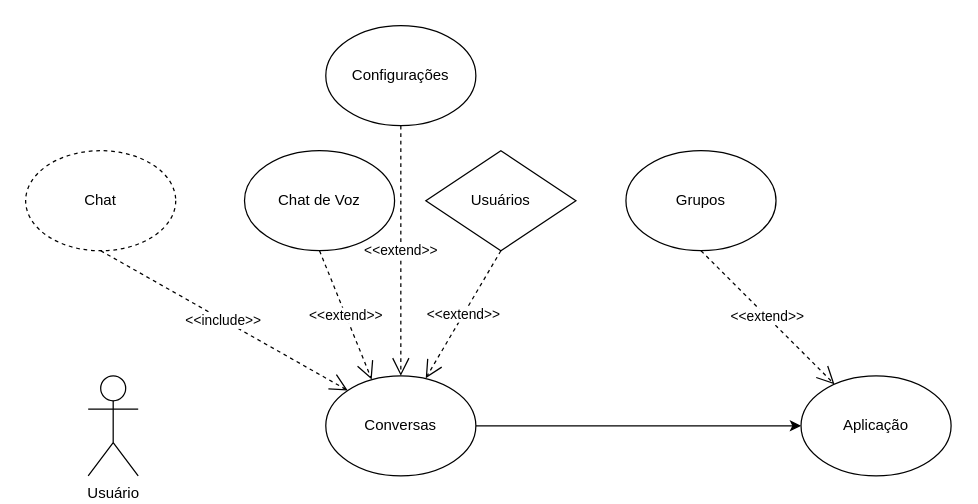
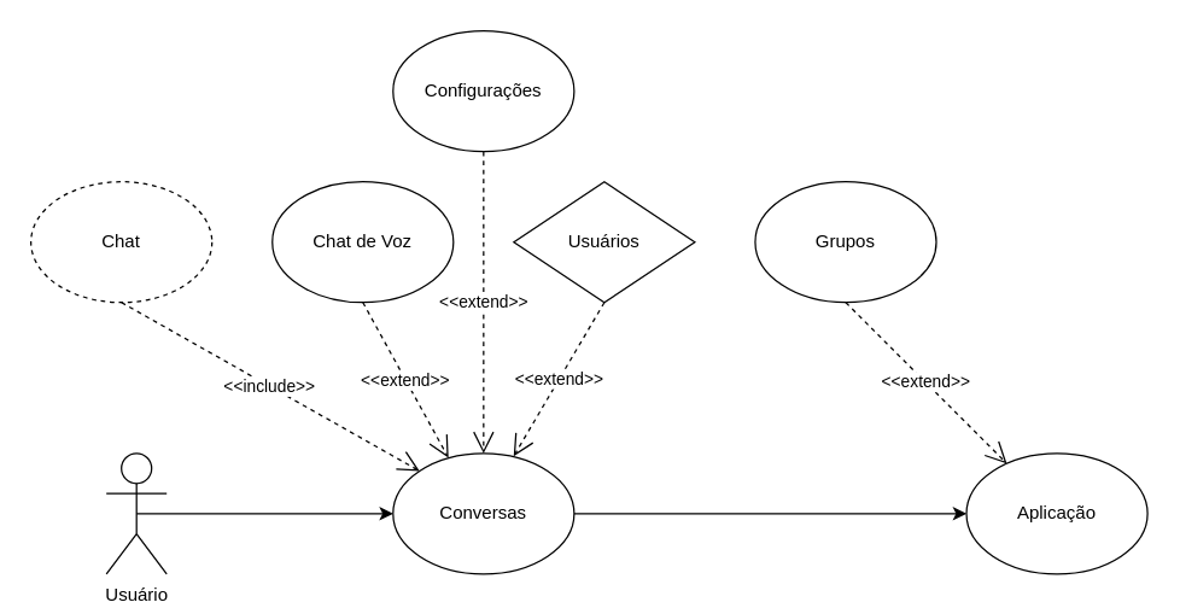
  <mxCell id="0" />
  <mxCell id="1" parent="0" />
+ <mxCell id="2" style="edgeStyle=orthogonalEdgeStyle;rounded=0;orthogonalLoop=1;jettySize=auto;html=1;exitX=0.5;exitY=0.5;exitDx=0;exitDy=0;exitPerimeter=0;entryX=0;entryY=0.5;entryDx=0;entryDy=0;" parent="1" source="3" target="5" edge="1"><mxGeometry relative="1" as="geometry" /></mxCell>
  <mxCell id="3" value="Usuário" style="shape=umlActor;verticalLabelPosition=bottom;verticalAlign=top;html=1;outlineConnect=0;" parent="1" vertex="1"><mxGeometry x="70" y="300" width="40" height="80" as="geometry" /></mxCell>
  <mxCell id="4" style="edgeStyle=orthogonalEdgeStyle;rounded=0;orthogonalLoop=1;jettySize=auto;html=1;exitX=1;exitY=0.5;exitDx=0;exitDy=0;entryX=0;entryY=0.5;entryDx=0;entryDy=0;" parent="1" source="5" target="16" edge="1"><mxGeometry relative="1" as="geometry"><mxPoint x="640" y="340" as="targetPoint" /></mxGeometry></mxCell>
  <mxCell id="5" value="Conversas" style="ellipse;whiteSpace=wrap;html=1;" parent="1" vertex="1"><mxGeometry x="260" y="300" width="120" height="80" as="geometry" /></mxCell>
- <mxCell id="6" value="Chat de Voz" style="ellipse;whiteSpace=wrap;html=1;" parent="1" vertex="1"><mxGeometry x="195" y="120" width="120" height="80" as="geometry" /></mxCell>
+ <mxCell id="6" value="Chat de Voz" style="ellipse;whiteSpace=wrap;html=1;" parent="1" vertex="1"><mxGeometry x="180" y="120" width="120" height="80" as="geometry" /></mxCell>
  <mxCell id="7" value="Usuários" style="rhombus;whiteSpace=wrap;html=1;" parent="1" vertex="1"><mxGeometry x="340" y="120" width="120" height="80" as="geometry" /></mxCell>
  <mxCell id="8" value="Grupos" style="ellipse;whiteSpace=wrap;html=1;" parent="1" vertex="1"><mxGeometry x="500" y="120" width="120" height="80" as="geometry" /></mxCell>
  <mxCell id="9" value="Chat" style="ellipse;whiteSpace=wrap;html=1;dashed=1;" parent="1" vertex="1"><mxGeometry x="20" y="120" width="120" height="80" as="geometry" /></mxCell>
  <mxCell id="10" value="Configurações" style="ellipse;whiteSpace=wrap;html=1;" parent="1" vertex="1"><mxGeometry x="260" y="20" width="120" height="80" as="geometry" /></mxCell>
  <mxCell id="11" value="&amp;lt;&amp;lt;extend&amp;gt;&amp;gt;" style="endArrow=open;endSize=12;dashed=1;html=1;rounded=0;exitX=0.5;exitY=1;exitDx=0;exitDy=0;entryX=0.5;entryY=0;entryDx=0;entryDy=0;" parent="1" source="10" target="5" edge="1"><mxGeometry width="160" relative="1" as="geometry"><mxPoint x="153" y="593" as="sourcePoint" /><mxPoint x="331" y="485" as="targetPoint" /></mxGeometry></mxCell>
  <mxCell id="12" value="&amp;lt;&amp;lt;extend&amp;gt;&amp;gt;" style="endArrow=open;endSize=12;dashed=1;html=1;rounded=0;exitX=0.5;exitY=1;exitDx=0;exitDy=0;entryX=0.666;entryY=0.024;entryDx=0;entryDy=0;entryPerimeter=0;" parent="1" source="7" target="5" edge="1"><mxGeometry width="160" relative="1" as="geometry"><mxPoint x="330" y="110" as="sourcePoint" /><mxPoint x="340" y="310" as="targetPoint" /></mxGeometry></mxCell>
  <mxCell id="13" value="&amp;lt;&amp;lt;extend&amp;gt;&amp;gt;" style="endArrow=open;endSize=12;dashed=1;html=1;rounded=0;exitX=0.5;exitY=1;exitDx=0;exitDy=0;" parent="1" source="8" target="16" edge="1"><mxGeometry width="160" relative="1" as="geometry"><mxPoint x="514" y="230" as="sourcePoint" /><mxPoint x="460" y="334" as="targetPoint" /></mxGeometry></mxCell>
  <mxCell id="14" value="&amp;lt;&amp;lt;extend&amp;gt;&amp;gt;" style="endArrow=open;endSize=12;dashed=1;html=1;rounded=0;exitX=0.5;exitY=1;exitDx=0;exitDy=0;entryX=0.306;entryY=0.037;entryDx=0;entryDy=0;entryPerimeter=0;" parent="1" source="6" target="5" edge="1"><mxGeometry width="160" relative="1" as="geometry"><mxPoint x="420" y="220" as="sourcePoint" /><mxPoint x="366" y="324" as="targetPoint" /></mxGeometry></mxCell>
  <mxCell id="15" value="&amp;lt;&amp;lt;include&amp;gt;&amp;gt;" style="endArrow=open;endSize=12;dashed=1;html=1;rounded=0;exitX=0.5;exitY=1;exitDx=0;exitDy=0;entryX=0;entryY=0;entryDx=0;entryDy=0;" parent="1" source="9" target="5" edge="1"><mxGeometry width="160" relative="1" as="geometry"><mxPoint x="430" y="230" as="sourcePoint" /><mxPoint x="376" y="334" as="targetPoint" /></mxGeometry></mxCell>
  <mxCell id="16" value="Aplicação" style="ellipse;whiteSpace=wrap;html=1;" parent="1" vertex="1"><mxGeometry x="640" y="300" width="120" height="80" as="geometry" /></mxCell>
